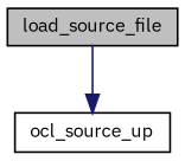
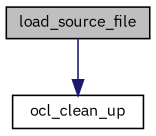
  digraph {
    rankdir=TB
    fontname="IBM Plex Sans"
    node [color=black fontname="IBM Plex Sans" fontsize=10 shape=record style=filled]
    n1 [fillcolor=grey75 fontcolor=black height=0.2 label=load_source_file width=0.4]
-   n2 [fillcolor=white height=0.2 label=ocl_source_up width=0.4]
+   n2 [fillcolor=white height=0.2 label=ocl_clean_up width=0.4]
    n1 -> n2 [color=midnightblue fontname="IBM Plex Sans" fontsize=10 labelfontname=Helvetica labelfontsize=10 style=solid]
  }
